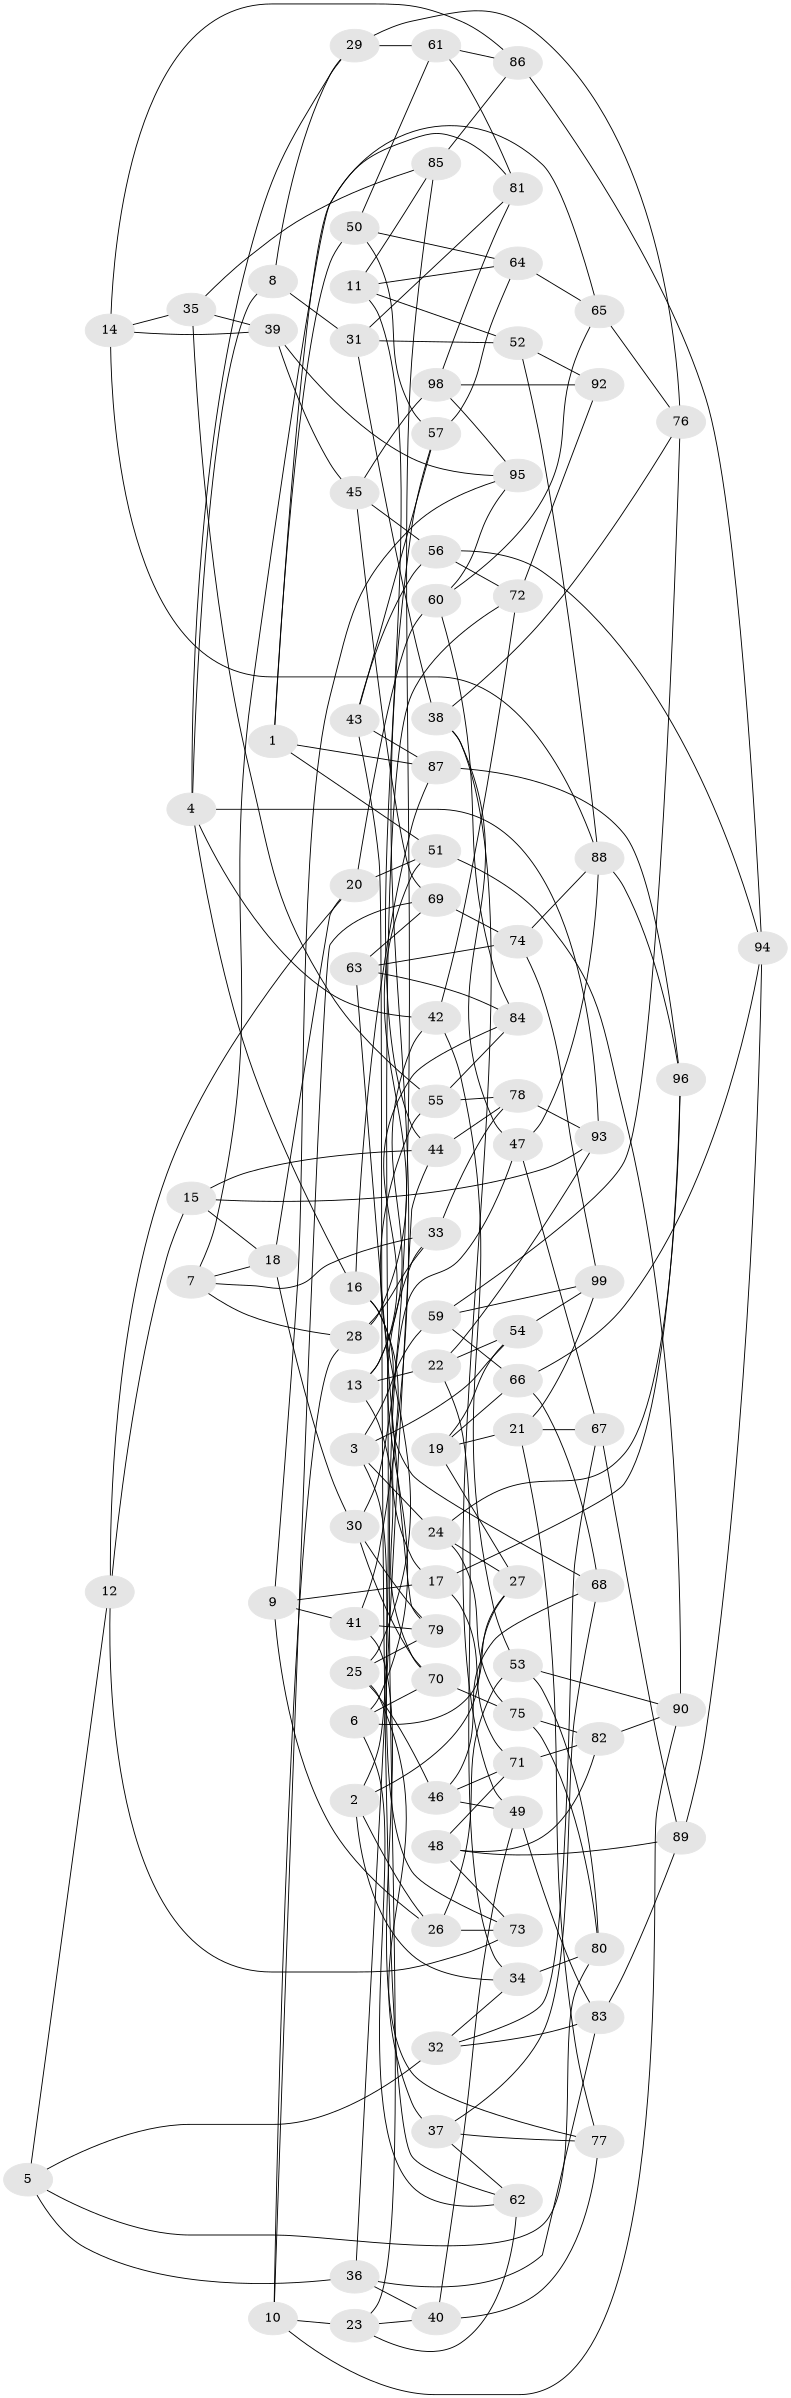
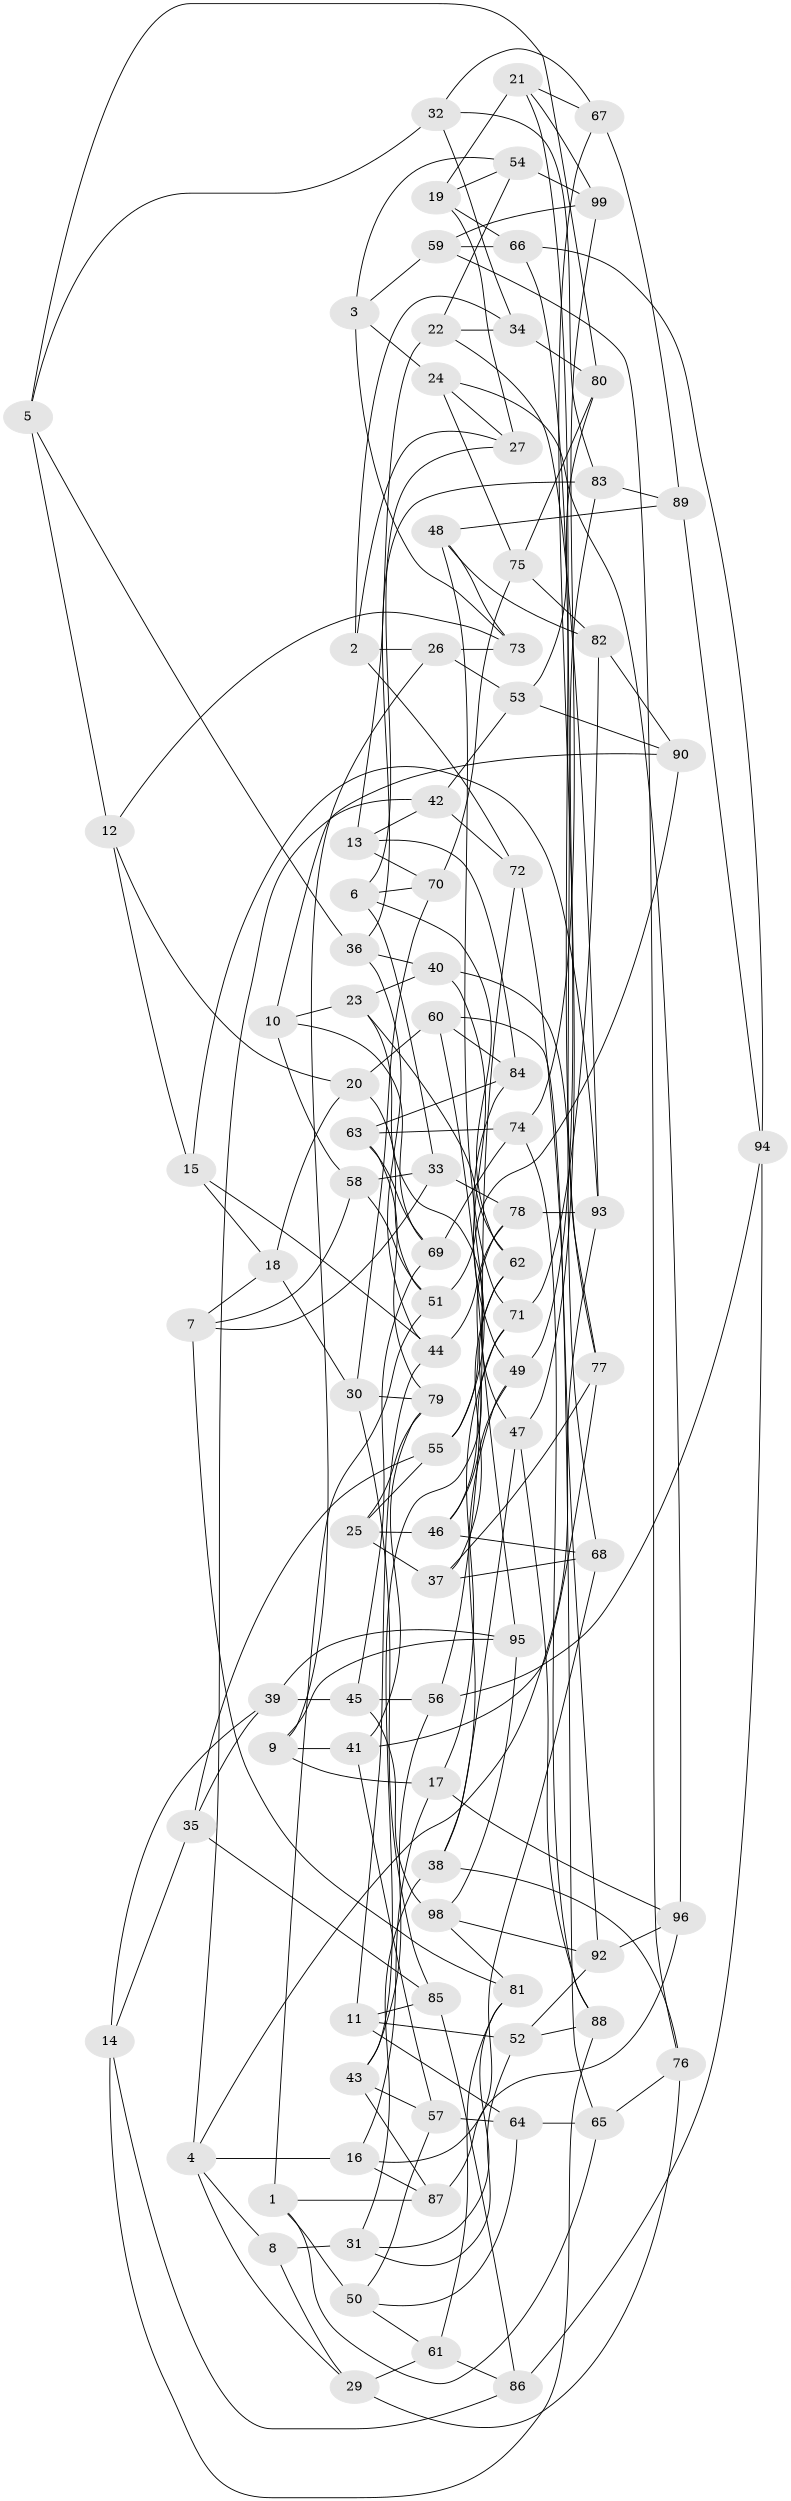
  graph {
    rankdir=LR
    node [color=gray90 style=filled]
    1
    50
    51
    65
    87
    64
    61
    57
    90
    76
    96
    2
    26
    27
    34
    72
    73
    53
    80
    92
    3
    24
    54
    59
    75
    n26 [label=99]
    66
    4
    8
    16
    29
    42
    93
    31
    17
    68
    5
    12
    32
    36
    15
    20
    67
    83
    44
    40
    6
    33
    62
    70
    78
    7
    18
-   28
+   28 [label=58]
    81
    30
    52
    38
    9
    41
    95
    71
    77
    79
    10
    23
    69
    47
    74
    11
    85
    88
    86
    60
    13
    22
    84
    14
    35
    39
    55
    45
    94
    82
    19
    21
    89
    49
    25
    37
    46
    56
    n93 [label=98]
    43
    48
    63
    1 -- 50
    1 -- 51
    1 -- 65
    1 -- 87
    50 -- 64
    50 -- 61
    50 -- 57
    51 -- 90
    65 -- 76
    87 -- 96
    64 -- 65
    61 -- 81
    61 -- 86
    57 -- 64
    2 -- 26
    2 -- 27
    2 -- 34
    2 -- 72
    26 -- 73
    26 -- 53
    34 -- 80
    72 -- 92
    53 -- 90
    53 -- 80
-   88 -- 96
+   92 -- 96
    3 -- 73
    3 -- 24
    3 -- 54
    3 -- 59
    24 -- 96
    24 -- 27
    24 -- 75
    54 -- n26
    59 -- 76
    59 -- n26
    59 -- 66
    75 -- 80
    75 -- 82
    66 -- 68
    66 -- 94
    4 -- 8
    4 -- 16
    4 -- 29
    4 -- 42
    4 -- 93
    8 -- 29
    8 -- 31
    16 -- 87
    16 -- 17
    16 -- 68
    29 -- 61
    29 -- 76
    42 -- 72
    42 -- 53
    31 -- 81
    31 -- 52
    31 -- 38
    17 -- 96
    17 -- 71
    5 -- 80
    5 -- 12
    5 -- 32
    5 -- 36
    12 -- 73
    12 -- 15
    12 -- 20
    32 -- 34
    32 -- 67
    32 -- 83
    36 -- 83
    36 -- 44
    36 -- 40
    15 -- 93
    15 -- 44
    15 -- 18
    20 -- 51
    20 -- 60
    67 -- 89
    83 -- 89
    44 -- 78
    40 -- 77
    40 -- 49
    6 -- 27
    6 -- 33
    6 -- 62
    6 -- 70
    33 -- 78
    70 -- 75
    78 -- 93
    7 -- 33
    7 -- 18
    7 -- 28
    7 -- 81
    18 -- 20
    18 -- 30
    28 -- 51
    28 -- 33
    30 -- 70
    30 -- 79
    30 -- 85
    52 -- 92
    52 -- 88
    38 -- 76
    38 -- 47
    38 -- 49
    9 -- 26
    9 -- 17
    9 -- 41
    9 -- 95
    41 -- 57
    41 -- 77
    41 -- 79
    71 -- 82
    10 -- 90
    10 -- 28
    10 -- 23
    10 -- 69
    23 -- 40
    23 -- 62
    23 -- 47
    69 -- 74
    47 -- 67
    47 -- 88
    74 -- n26
    74 -- 88
    11 -- 64
    11 -- 44
    11 -- 52
    11 -- 85
    85 -- 86
    86 -- 94
    60 -- 65
    60 -- 95
    60 -- 84
    13 -- 42
    13 -- 70
    13 -- 22
    13 -- 84
    22 -- 34
    22 -- 54
    22 -- 93
    14 -- 88
    14 -- 86
    14 -- 35
    14 -- 39
    35 -- 85
    35 -- 39
    35 -- 55
    39 -- 95
    39 -- 45
    55 -- 78
    55 -- 84
    45 -- 69
    45 -- 56
    45 -- n93
    82 -- 90
    19 -- 27
    19 -- 54
    19 -- 66
    19 -- 21
    21 -- n26
    21 -- 67
    21 -- 77
    89 -- 94
    49 -- 83
    25 -- 79
    25 -- 55
    25 -- 37
    25 -- 46
    37 -- 68
    37 -- 62
    37 -- 77
    46 -- 68
    46 -- 71
    46 -- 49
    56 -- 72
    56 -- 94
    n93 -- 92
    n93 -- 81
    n93 -- 95
    43 -- 87
    43 -- 57
    43 -- 62
    43 -- 56
    48 -- 73
    48 -- 71
    48 -- 82
    48 -- 89
    63 -- 79
    63 -- 69
    63 -- 74
    63 -- 84
  }
